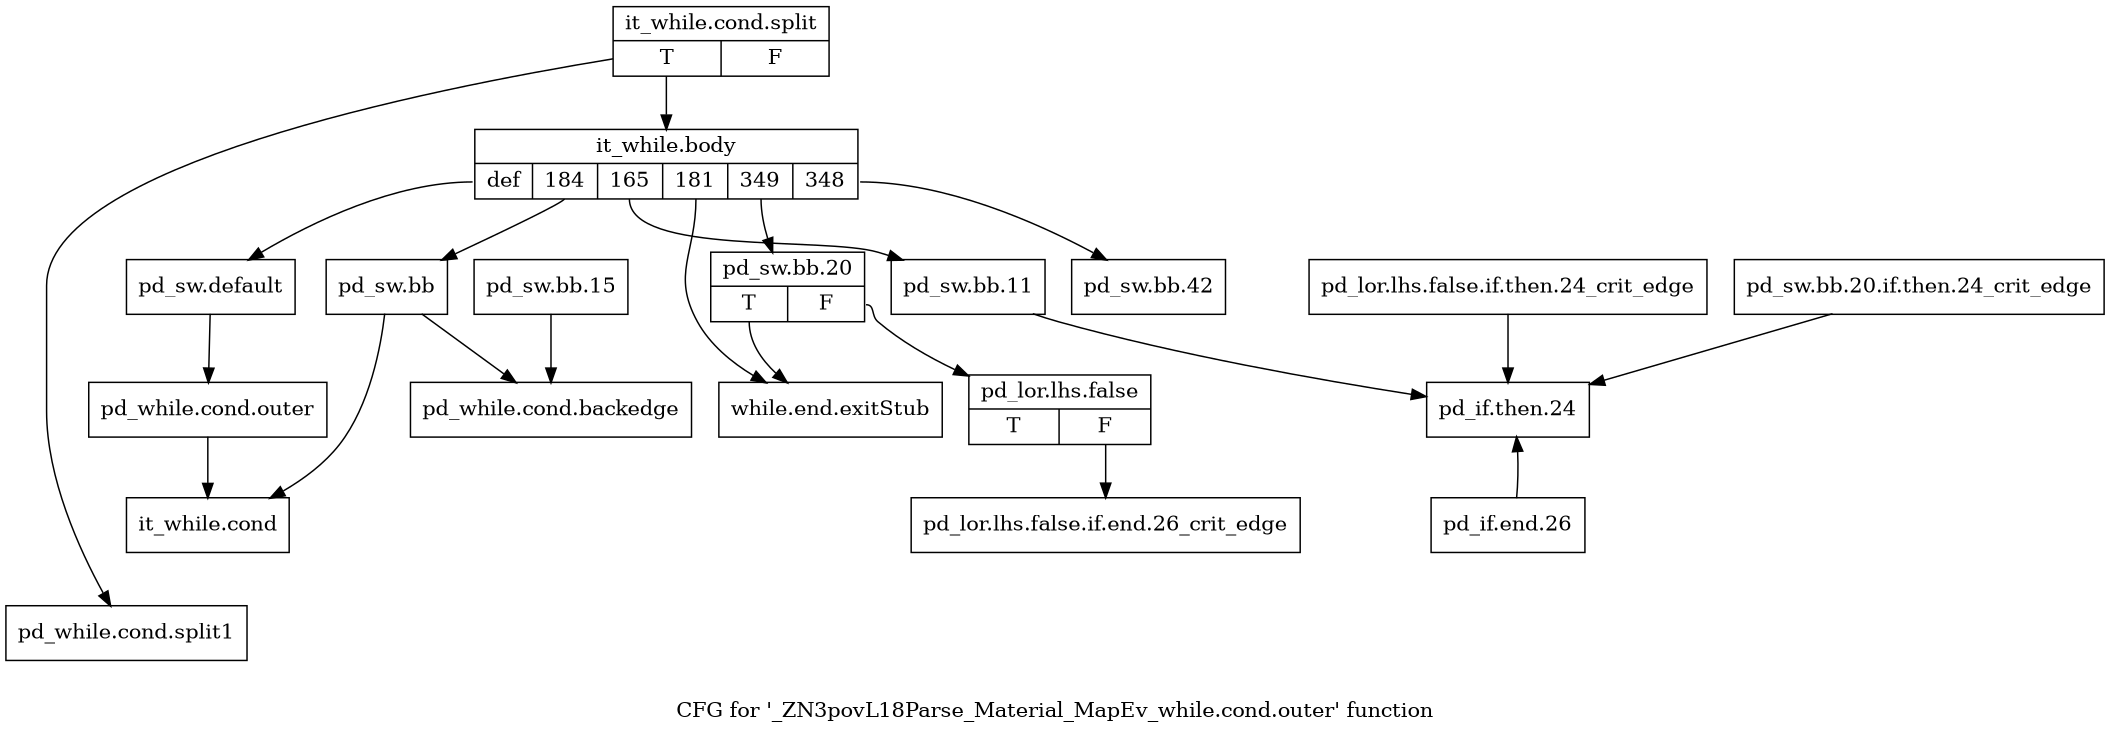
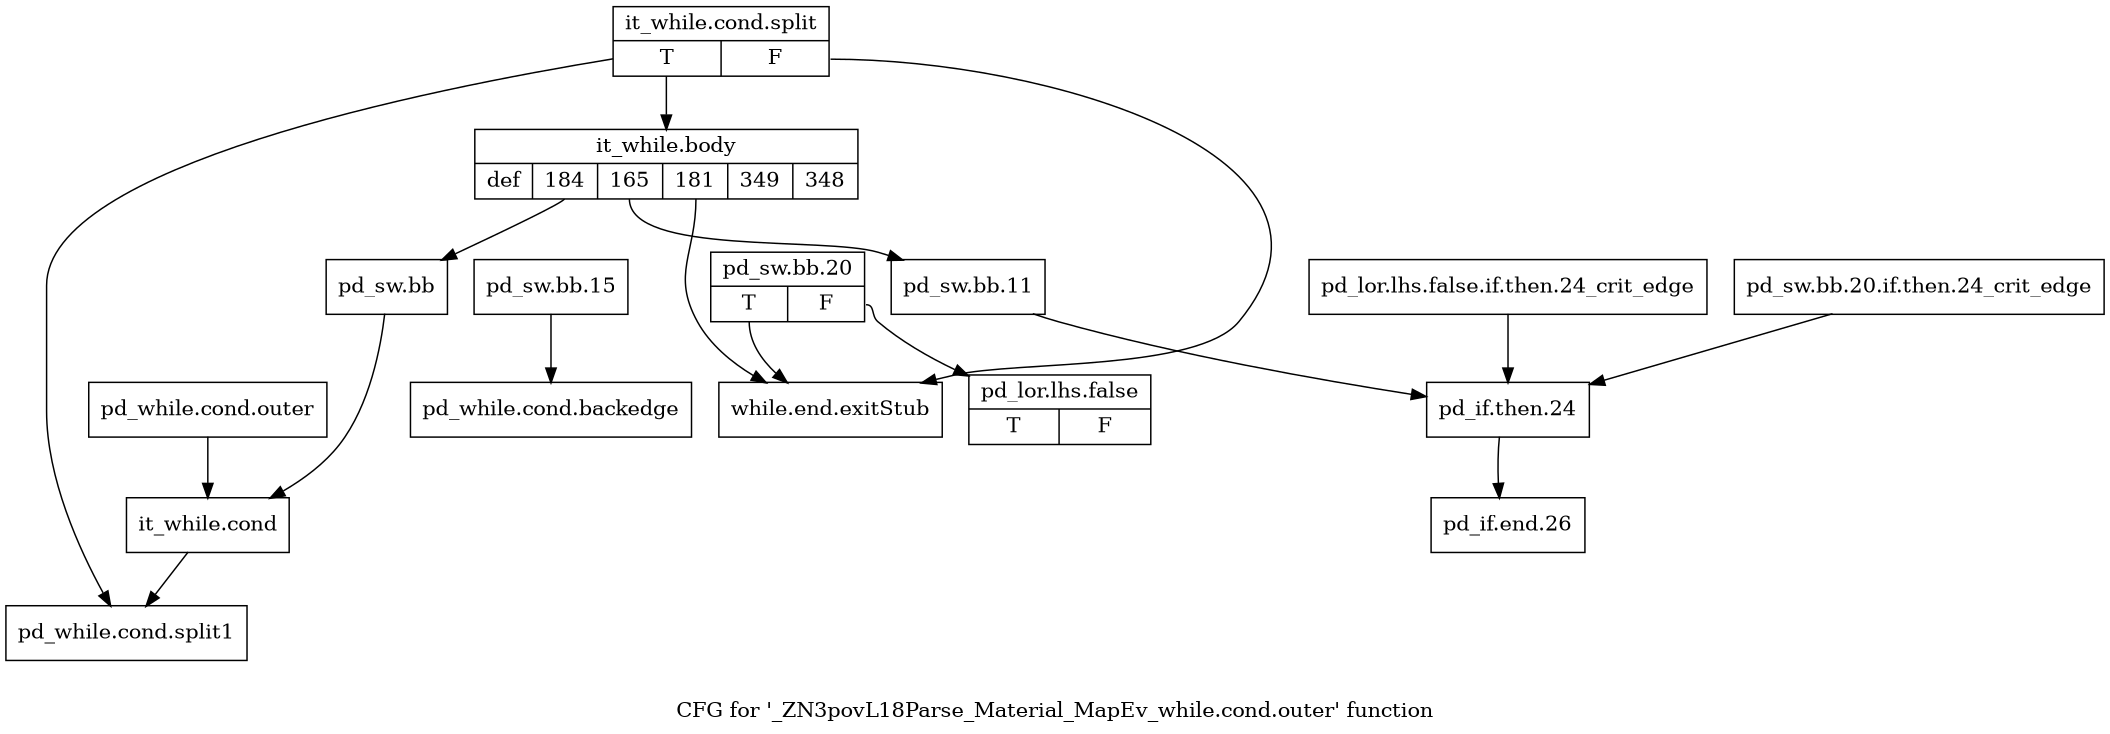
  digraph {
    label="CFG for '_ZN3povL18Parse_Material_MapEv_while.cond.outer' function"
    node [shape=record]
    n1 [label="{pd_while.cond.outer}"]
    n2 [label="{it_while.cond}"]
    n3 [label="{pd_while.cond.split1}"]
    n4 [label="{while.end.exitStub}"]
    n5 [label="{it_while.cond.split|{<s0>T|<s1>F}}"]
    n6 [label="{it_while.body|{<s0>def|<s1>184|<s2>165|<s3>181|<s4>349|<s5>348}}"]
-   n7 [label="{pd_sw.default}"]
    n8 [label="{pd_sw.bb}"]
    n9 [label="{pd_sw.bb.11}"]
    n10 [label="{pd_sw.bb.20|{<s0>T|<s1>F}}"]
-   n11 [label="{pd_sw.bb.42}"]
    n12 [label="{pd_while.cond.backedge}"]
    n13 [label="{pd_if.then.24}"]
    n14 [label="{pd_sw.bb.15}"]
    n15 [label="{pd_lor.lhs.false|{<s0>T|<s1>F}}"]
    n16 [label="{pd_sw.bb.20.if.then.24_crit_edge}"]
-   n17 [label="{pd_lor.lhs.false.if.end.26_crit_edge}"]
    n18 [label="{pd_if.end.26}"]
    n19 [label="{pd_lor.lhs.false.if.then.24_crit_edge}"]
    n1 -> n2
+   n2 -> n3
    n5 -> n3
+   n5 -> n4 [tailport=s1]
    n5 -> n6 [tailport=s0]
    n6 -> n4 [tailport=s3]
-   n6 -> n7 [tailport=s0]
    n6 -> n8 [tailport=s1]
    n6 -> n9 [tailport=s2]
-   n6 -> n10 [tailport=s4]
-   n6 -> n11 [tailport=s5]
-   n7 -> n1
    n8 -> n2
-   n8 -> n12
    n9 -> n13
    n10 -> n4 [tailport=s0]
    n10 -> n15 [tailport=s1]
-   n18 -> n13
+   n13 -> n18
    n14 -> n12
-   n15 -> n17 [tailport=s1]
    n16 -> n13
    n19 -> n13
  }
